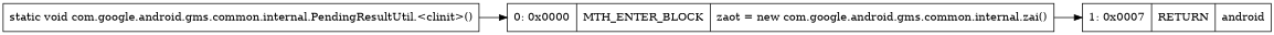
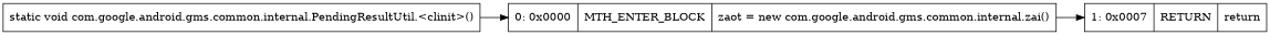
  digraph {
    rankdir=LR
    node [shape=record]
    n1 [label="{0\:\ 0x0000|MTH_ENTER_BLOCK\l|zaot = new com.google.android.gms.common.internal.zai()\l}"]
-   n2 [label="{1\:\ 0x0007|RETURN\l|android\l}"]
+   n2 [label="{1\:\ 0x0007|RETURN\l|return\l}"]
    n3 [label="{static void com.google.android.gms.common.internal.PendingResultUtil.\<clinit\>() }"]
    n1 -> n2
    n3 -> n1
  }
